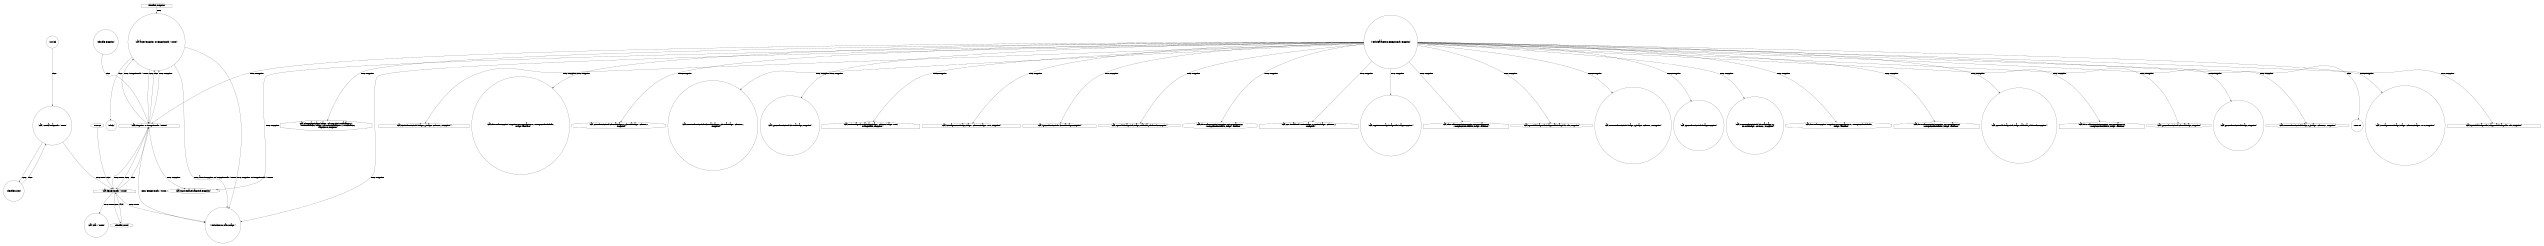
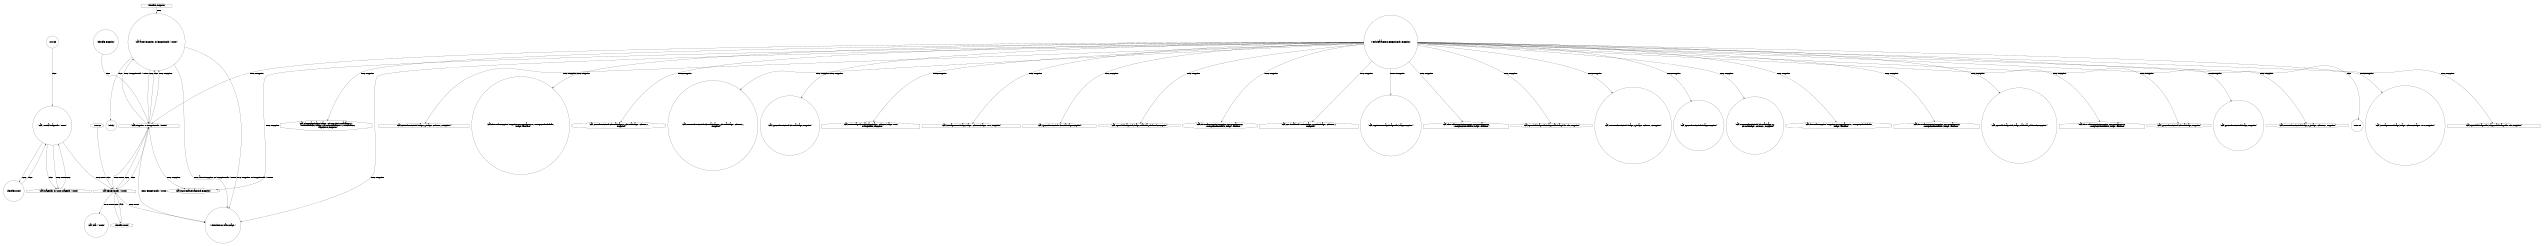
  digraph {
    node [shape=circle]
    n1 [label="(Call,assert(exception != (ExceptionInfo *) NULL))"]
    n2 [label="(Call,exception != (ExceptionInfo *) NULL)" shape=house]
    n3 [label="(MethodReturn,static Image *)"]
    n4 [label="(Block,)"]
    n5 [label="(Call,(ExceptionInfo *) NULL)" shape=house]
    n6 [label="(Call,AcquireImage(image_info,exception))" shape=octagon]
    n7 [label="(Call,(char *) NULL)"]
    n8 [label="(Identifier,NULL)" shape=octagon]
    n9 [label="(MethodParameterIn,ExceptionInfo *exception)"]
    n10 [label="(Call,SetImageExtent(image,image->columns,image->rows,exception))"]
    n11 [label="(Call,OpenBlob(image_info,image,ReadBinaryBlobMode,exception))" shape=house]
    n12 [label="(Call,CloneImage(image,(image->columns+horizontal_factor-1)/\n       horizontal_factor,(image->rows+vertical_factor-1)/vertical_factor,\n       MagickTrue,exception))" shape=octagon]
    n13 [label="(Call,GetAuthenticPixels(image,0,y,image->columns,1,exception))" shape=house]
    n14 [label="(Call,ThrowFileException(exception,CorruptImageError,\"UnexpectedEndOfFile\",\n          image->filename))"]
    n15 [label="(Call,GetAuthenticPixels(chroma_image,0,y,chroma_image->columns,1,\n          exception))" shape=octagon]
    n16 [label="(Call,QueueAuthenticPixels(chroma_image,0,y,chroma_image->columns,1,\n            exception))"]
    n17 [label="(Call,SyncAuthenticPixels(chroma_image,exception))"]
    n18 [label="(Call,ResizeImage(chroma_image,image->columns,image->rows,\n       TriangleFilter,exception))" shape=house]
    n19 [label="(Call,SetImageExtent(image,image->columns,image->rows,exception))" shape=house]
    n20 [label="(Call,SyncAuthenticPixels(chroma_image,exception))" shape=house]
    n21 [label="(Call,OpenBlob(image_info,image,ReadBinaryBlobMode,exception))" shape=octagon]
    n22 [label="(Call,ThrowFileException(exception,CorruptImageError,\n              \"UnexpectedEndOfFile\",image->filename))" shape=octagon]
    n23 [label="(Call,GetVirtualPixels(resize_image,0,y,resize_image->columns,1,\n        exception))" shape=house]
    n24 [label="(Call,AcquireNextImage(image_info,image,exception))"]
    n25 [label="(Call,ThrowFileException(exception,CorruptImageError,\n                    \"UnexpectedEndOfFile\",image->filename))" shape=house]
    n26 [label="(Call,OpenBlob(image_info,image,ReadBinaryBlobMode,exception))" shape=octagon]
    n27 [label="(Call,QueueAuthenticPixels(image,0,y,image->columns,1,exception))"]
    n28 [label="(Call,SyncAuthenticPixels(image,exception))"]
    n29 [label="(Call,QueueAuthenticPixels(chroma_image,0,y,\n            chroma_image->columns,1,exception))"]
    n30 [label="(Call,ThrowFileException(exception,CorruptImageError,\"UnexpectedEndOfFile\",\n          image->filename))" shape=octagon]
    n31 [label="(Call,ThrowFileException(exception,CorruptImageError,\n                \"UnexpectedEndOfFile\",image->filename))" shape=house]
    n32 [label="(Call,OpenBlob(image_info,image,ReadBinaryBlobMode,exception))"]
    n33 [label="(Call,ThrowFileException(exception,CorruptImageError,\n                    \"UnexpectedEndOfFile\",image->filename))" shape=house]
    n34 [label="(Call,SyncAuthenticPixels(chroma_image,exception))" shape=octagon]
    n35 [label="(Call,SyncAuthenticPixels(image,exception))"]
    n36 [label="(Call,QueueAuthenticPixels(image,0,y,image->columns,1,exception))" shape=octagon]
    1000109
    n38 [label="(Call,(vertical ImageInfo *) NULL)"]
    n39 [label="(Identifier,NULL)"]
+   n40 [label="(Call,image_info != (const ImageInfo *) NULL)" shape=house]
    n41 [label="(Identifier,exception)" shape=house]
    n42 [label="(Identifier,exception)"]
    1000160 [shape=octagon]
    1000133
    n1 -> n2 [label="CFG: "]
    n1 -> n3 [label="DDG: exception != (ExceptionInfo *) NULL"]
    n1 -> n3 [label="DDG: assert(exception != (ExceptionInfo *) NULL)"]
    n1 -> n4 [label="AST: "]
    n2 -> n1 [label="AST: "]
    n2 -> n1 [label="DDG: exception"]
    n2 -> n1 [label="DDG: (ExceptionInfo *) NULL"]
    n2 -> n3 [label="DDG: (ExceptionInfo *) NULL"]
    n2 -> n5 [label="CFG: "]
    n2 -> n6 [label="DDG: exception"]
    n5 -> n2 [label="AST: "]
    n5 -> n2 [label="DDG: NULL"]
    n5 -> n3 [label="DDG: NULL"]
    n5 -> n7 [label="DDG: NULL"]
    n5 -> n8 [label="CFG: "]
    n8 -> n5 [label="AST: "]
    n9 -> n2 [label="DDG: exception"]
    n9 -> n3 [label="DDG: exception"]
    n9 -> n6 [label="DDG: exception"]
    n9 -> n10 [label="DDG: exception"]
    n9 -> n11 [label="DDG: exception"]
    n9 -> n12 [label="DDG: exception"]
    n9 -> n13 [label="DDG: exception"]
    n9 -> n14 [label="DDG: exception"]
    n9 -> n15 [label="DDG: exception"]
    n9 -> n16 [label="DDG: exception"]
    n9 -> n17 [label="DDG: exception"]
    n9 -> n18 [label="DDG: exception"]
    n9 -> n19 [label="DDG: exception"]
    n9 -> n20 [label="DDG: exception"]
    n9 -> n21 [label="DDG: exception"]
    n9 -> n22 [label="DDG: exception"]
    n9 -> n23 [label="DDG: exception"]
-   n9 -> n24 [label="DDG: exception"]
+   n9 -> n24 [label="NULL: exception"]
    n9 -> n25 [label="DDG: exception"]
    n9 -> n26 [label="DDG: exception"]
    n9 -> n27 [label="DDG: exception"]
    n9 -> n28 [label="DDG: exception"]
    n9 -> n29 [label="DDG: exception"]
    n9 -> n30 [label="DDG: exception"]
    n9 -> n31 [label="DDG: exception"]
    n9 -> n32 [label="DDG: exception"]
    n9 -> n33 [label="DDG: exception"]
    n9 -> n34 [label="DDG: exception"]
    n9 -> n35 [label="DDG: exception"]
    n9 -> n36 [label="DDG: exception"]
    n9 -> 1000109 [label="AST: "]
    n38 -> n5 [label="DDG: NULL"]
    n38 -> n39 [label="CFG: "]
+   n38 -> n40 [label="AST: "]
+   n38 -> n40 [label="DDG: NULL"]
    n39 -> n38 [label="AST: "]
+   n40 -> n38 [label="CFG: "]
    n41 -> n1 [label="CFG: "]
    n42 -> n2 [label="AST: "]
    1000160 -> n5 [label="AST: "]
    1000133 -> n38 [label="AST: "]
  }
